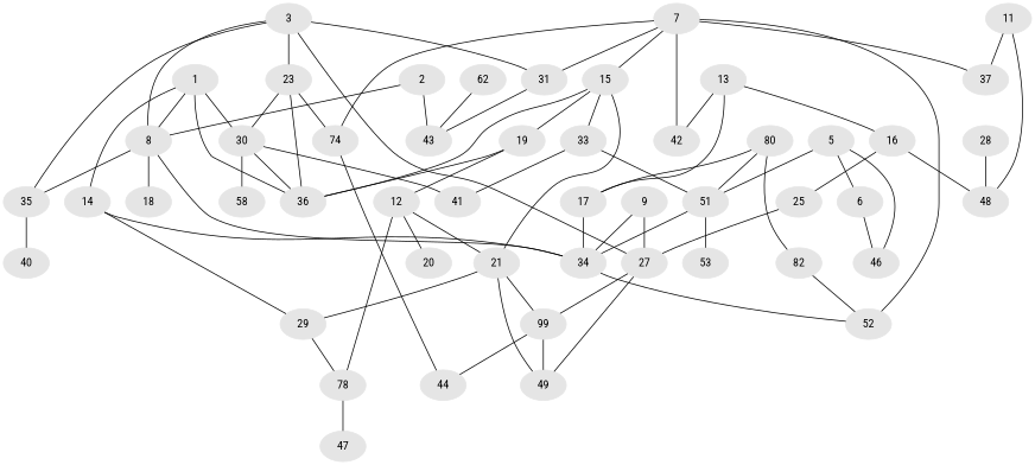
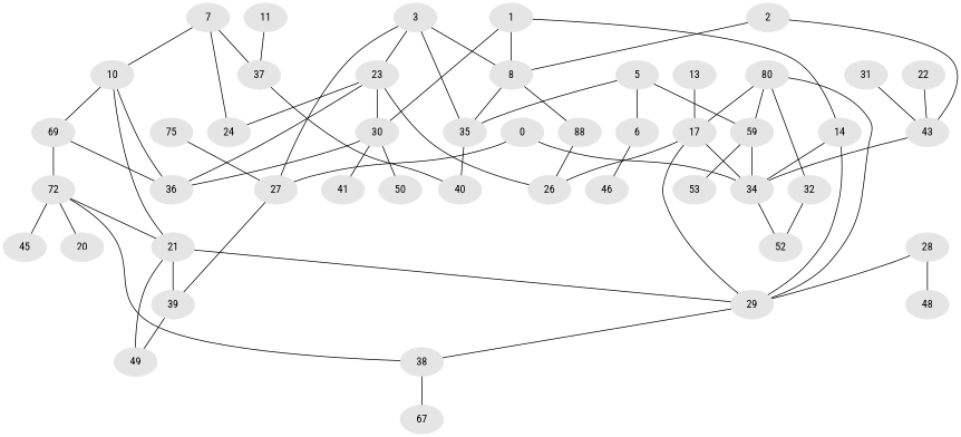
  graph {
    fontname="Roboto Condensed"
    node [color=gray90 fontname="Roboto Condensed" style=filled]
    edge [fontname="Roboto Condensed" weight=1.0]
    1
    8
    14
    30
    36
    35
-   18
+   18 [label=88]
    34
    29
    41
-   50 [label=58]
+   50
    2
    43
    3
    23
    27
    31
-   24 [label=74]
-   39 [label=99]
+   24
+   26
+   39
    49
    40
-   15
+   15 [label=10]
    21
-   19
-   33
+   19 [label=69]
    5
    6
-   51
+   51 [label=59]
    46
    53
    7
-   42
    37
    52
-   44
-   9
+   9 [label=0]
    n38 [label=80]
    17
-   32 [label=82]
-   38 [label=78]
+   32
+   38
    11
    48
-   12
+   12 [label=72]
    20
-   47
+   45
+   47 [label=67]
    13
-   16
-   25
-   22 [label=62]
+   25 [label=75]
+   22
    28
    1 -- 8
    1 -- 14
    1 -- 30
-   1 -- 36
    8 -- 35
    8 -- 18
-   8 -- 34
+   43 -- 34
    14 -- 34
    14 -- 29
    30 -- 36
    30 -- 41
    30 -- 50
    35 -- 40
+   18 -- 26
    34 -- 52
    29 -- 38
    2 -- 8
    2 -- 43
    3 -- 8
    3 -- 35
    3 -- 23
    3 -- 27
-   3 -- 31
    23 -- 30
    23 -- 36
    23 -- 24
+   23 -- 26
    27 -- 39
-   27 -- 49
    31 -- 43
-   24 -- 44
    39 -- 49
-   39 -- 44
    15 -- 36
    15 -- 21
    15 -- 19
-   15 -- 33
    21 -- 29
    21 -- 39
    21 -- 49
    19 -- 36
    19 -- 12
-   33 -- 41
-   33 -- 51
-   5 -- 46
+   5 -- 35
    5 -- 6
    5 -- 51
    6 -- 46
    51 -- 34
    51 -- 53
-   7 -- 31
    7 -- 24
    7 -- 15
-   7 -- 42
    7 -- 37
-   7 -- 52 [weight=2.0]
+   37 -- 40
    9 -- 34
    9 -- 27
+   n38 -- 29
    n38 -- 51
    n38 -- 17
    n38 -- 32
    17 -- 34
+   17 -- 29
+   17 -- 26
    32 -- 52
    38 -- 47
    11 -- 37
-   11 -- 48
    12 -- 21
    12 -- 38
    12 -- 20
-   13 -- 42 [weight=2.0]
+   12 -- 45
    13 -- 17
-   13 -- 16
-   16 -- 48
-   16 -- 25
    25 -- 27
    22 -- 43
+   28 -- 29
    28 -- 48
  }
